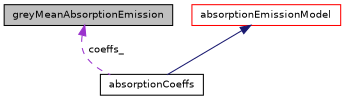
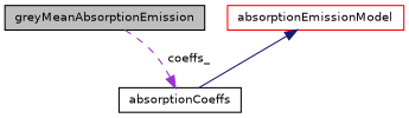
  digraph {
    node [color=black fontname=Helvetica fontsize=10 shape=record]
    edge [dir=back fontname=Helvetica fontsize=10 labelfontname=Helvetica labelfontsize=10]
    n1 [fillcolor=grey75 fontcolor=black height=0.2 label=greyMeanAbsorptionEmission style=filled width=0.4]
    n2 [color=red height=0.2 label=absorptionEmissionModel width=0.4]
    n3 [height=0.2 label=absorptionCoeffs width=0.4]
    n2 -> n3 [color=midnightblue style=solid]
-   n1 -> n3 [color=darkorchid3 label=" coeffs_" style=dashed]
+   n3 -> n1 [color=darkorchid3 label=" coeffs_" style=dashed]
  }
